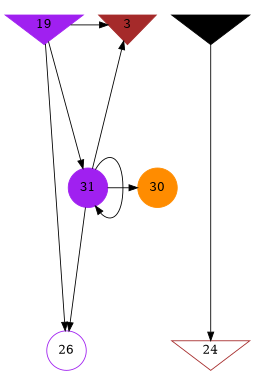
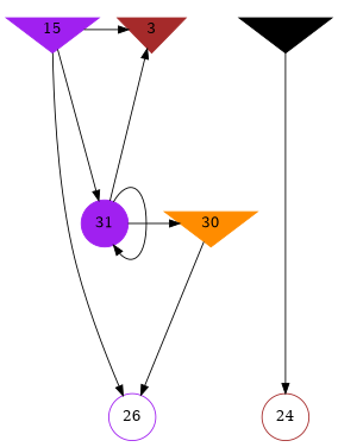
  digraph {
    ranksep=2.0
    node [color=purple shape=circle style=filled]
    3 [color=brown shape=invtriangle]
-   19 [shape=invtriangle]
+   19 [shape=invtriangle label=15]
    21 [color=black shape=invtriangle]
-   24 [color=brown shape=invtriangle style=""]
+   24 [color=brown style=""]
    n5 [label=26 style=""]
-   30 [color=darkorange]
+   30 [color=darkorange shape=invtriangle]
    31
    subgraph sub_1 {
      rank=same
      3
      19
      21
    }
    subgraph sub_2 {
      rank=same
      24
      n5
    }
    subgraph sub_3 {
      rank=same
      30
      31
    }
    19 -> 3
    19 -> n5
    19 -> 31
    21 -> 24
    31 -> 3
-   31 -> n5
+   30 -> n5
    31 -> 30
    31 -> 31
  }
